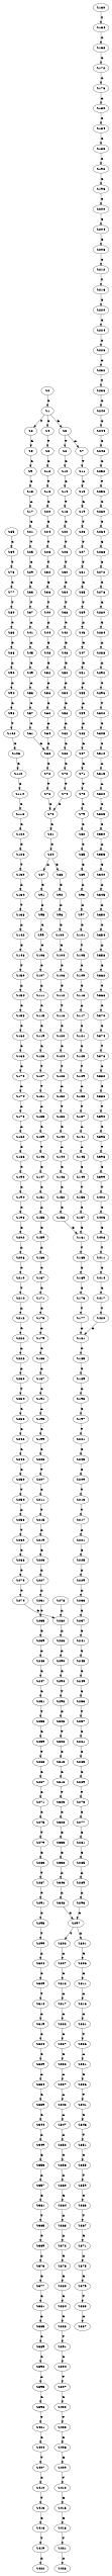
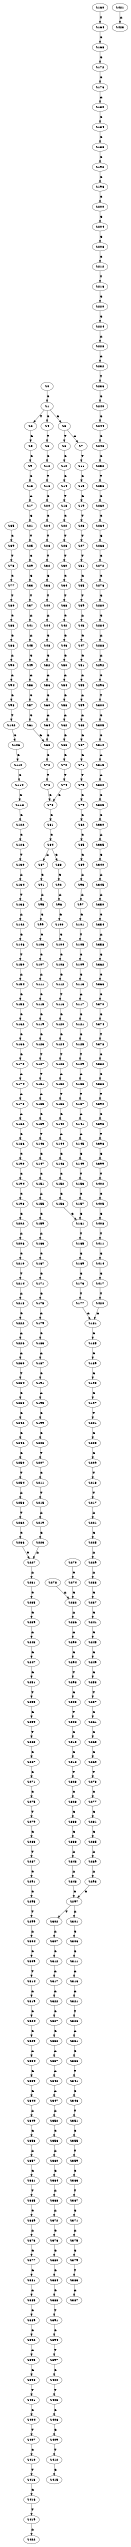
  strict digraph {
    S0
    S1
    S2
    S3
    S4
    S5
    S6
    S7
    S8
    S9
    S10
    S11
    S12
    S13
    S14
    S15
    S16
    S17
    S18
    S19
    S20
    S21
    S22
    S23
    S24
    S25
    S26
    S27
    S28
    S29
    S30
    S31
    S32
    S33
    S34
    S35
    S36
    S37
    S38
    S39
    S40
    S41
    S42
    S43
    S44
    S45
    S46
    S47
    S48
    S49
    S50
    S51
    S52
    S53
    S54
    S55
    S56
    S57
    S58
    S59
    S60
    S61
    S62
    S63
    S64
    S68
    S66
    S67
    S65
    S69
    S70
    S71
    S72
    S73
    S74
    S75
    S76
    S77
    S78
    S79
    S80
    S81
    S82
    S83
    S84
    S85
    S86
    S87
    S88
    S89
    S90
    S91
    S92
    S93
    S94
    S95
    S96
    S97
    S98
    S99
    S100
    S101
    S102
    S103
    S104
    S105
    S106
    S107
    S108
    S109
    S110
    S111
    S112
    S113
    S114
    S115
    S116
    S117
    S118
    S119
    S120
    S121
    S122
    S123
    S124
    S125
    S126
    S127
    S128
    S129
    S130
    S131
    S132
    S133
    S134
    S135
    S136
    S137
    S138
    S139
    S140
    S141
    S142
    S143
    S144
    S145
    S146
    S147
    S148
    S149
    S150
    S151
    S152
    S153
    S154
    S155
    S156
    S157
    S158
    S159
    S161
    S162
    S163
    S160
    S164
    S165
    S166
    S167
    S168
    S169
    S170
    S171
    S172
    S173
    S174
    S175
    S176
    S177
    S178
    S179
    S180
    S181
    S182
    S183
    S184
    S185
    S186
    S187
    S188
    S189
    S190
    S191
    S192
    S193
    S194
    S195
    S196
    S197
    S198
    S199
    S200
    S201
    S202
    S203
    S204
    S205
    S206
    S207
    S208
    S209
    S210
    S211
    S212
    S213
    S214
    S215
    S216
    S217
    S218
    S219
    S220
    S221
    S222
    S223
    S224
    S225
    S226
    S227
    S228
    S229
    S230
    S231
    S232
    S233
    S234
    S235
    S236
    S237
    S238
    S239
    S240
    S241
    S242
    S243
    S244
    S245
    S246
    S247
    S248
    S249
    S250
    S251
    S252
    S253
    S254
    S255
    S256
    S257
    S258
    S259
    S260
    S261
    S262
    S263
    S264
    S265
    S266
    S267
    S268
    S269
    S270
    S271
    S272
    S273
    S274
    S275
    S276
    S277
    S282
    S279
    S280
    S281
    S278
    S283
    S284
    S285
    S286
    S287
    S288
    S289
    S290
    S291
    S292
    S293
    S294
    S295
    S296
    S297
    S298
    S299
    S300
    S301
    S302
    S303
    S304
    S305
    S306
    S307
    S308
    S309
    S310
    S311
    S312
    S313
    S314
    S315
    S316
    S317
    S318
    S319
    S320
    S321
    S322
    S323
    S324
    S325
    S326
    S327
    S328
    S329
    S330
    S331
    S332
    S333
    S334
    S335
    S336
    S337
    S338
    S339
    S340
    S341
    S342
    S343
    S344
    S345
    S346
    S347
    S348
    S349
    S350
    S351
    S352
    S353
    S354
    S355
    S356
    S357
    S358
    S359
    S360
    S361
    S362
    S363
    S364
    S365
    S366
    S367
    S368
    S369
    S370
    S371
    S372
    S373
    S374
    S375
    S376
    S377
    S378
    S379
    S380
    S381
    S382
    S383
    S384
    S385
    S386
    S387
    S388
    S389
    S390
    S391
    S392
    S393
    S394
    S395
    S396
    S397
    S398
    S399
    S400
    S401
    S402
    S403
    S404
    S405
    S406
    S407
    S408
    S409
    S410
    S411
    S412
    S413
    S414
    S415
    S416
    S417
-   S418
    S419
    S420
    S421
    S422
    S423
    S0 -> S1 [label=C]
    S1 -> S2 [label=T]
    S1 -> S3 [label=G]
    S1 -> S4 [label=C]
    S2 -> S5 [label=G]
    S3 -> S6 [label=T]
    S3 -> S7 [label=A]
    S4 -> S8 [label=T]
    S5 -> S9 [label=C]
    S6 -> S10 [label=C]
    S7 -> S11 [label=T]
    S8 -> S12 [label=G]
    S9 -> S13 [label=C]
    S10 -> S14 [label=C]
    S11 -> S15 [label=C]
    S12 -> S16 [label=T]
    S13 -> S17 [label=A]
    S14 -> S18 [label=T]
    S15 -> S19 [label=G]
    S16 -> S20 [label=C]
    S17 -> S21 [label=G]
    S18 -> S22 [label=C]
    S19 -> S23 [label=T]
    S20 -> S24 [label=C]
    S21 -> S25 [label=T]
    S22 -> S26 [label=T]
    S23 -> S27 [label=T]
    S24 -> S28 [label=T]
    S25 -> S29 [label=C]
    S26 -> S30 [label=T]
    S27 -> S31 [label=T]
    S28 -> S32 [label=T]
    S29 -> S33 [label=G]
    S30 -> S34 [label=C]
    S31 -> S35 [label=G]
    S32 -> S36 [label=G]
    S33 -> S37 [label=T]
    S34 -> S38 [label=T]
    S35 -> S39 [label=T]
    S36 -> S40 [label=T]
    S37 -> S41 [label=A]
    S38 -> S42 [label=C]
    S39 -> S43 [label=A]
    S40 -> S44 [label=A]
    S41 -> S45 [label=A]
    S42 -> S46 [label=G]
    S43 -> S47 [label=G]
    S44 -> S48 [label=G]
    S45 -> S49 [label=G]
    S46 -> S50 [label=G]
    S47 -> S51 [label=G]
    S48 -> S52 [label=G]
    S49 -> S53 [label=A]
    S50 -> S54 [label=A]
    S51 -> S55 [label=A]
    S52 -> S56 [label=A]
    S53 -> S57 [label=C]
    S54 -> S58 [label=G]
    S55 -> S59 [label=A]
    S56 -> S60 [label=G]
    S57 -> S61 [label=G]
    S58 -> S62 [label=A]
    S59 -> S63 [label=A]
    S60 -> S64 [label=A]
    S61 -> S68 [label=G]
    S62 -> S66 [label=G]
    S63 -> S67 [label=G]
    S64 -> S68 [label=G]
    S68 -> S72 [label=G]
    S66 -> S70 [label=G]
    S67 -> S71 [label=G]
    S65 -> S69 [label=C]
    S69 -> S73 [label=T]
    S70 -> S74 [label=T]
    S71 -> S75 [label=T]
    S72 -> S76 [label=T]
    S73 -> S77 [label=C]
    S74 -> S78 [label=C]
    S75 -> S79 [label=C]
    S76 -> S78 [label=C]
    S77 -> S80 [label=T]
    S78 -> S81 [label=C]
    S79 -> S82 [label=C]
    S80 -> S83 [label=C]
    S81 -> S84 [label=C]
    S82 -> S85 [label=C]
    S83 -> S86 [label=G]
    S84 -> S87 [label=A]
    S84 -> S88 [label=G]
    S85 -> S89 [label=G]
    S86 -> S90 [label=A]
    S87 -> S91 [label=G]
    S88 -> S92 [label=G]
    S89 -> S93 [label=A]
    S90 -> S94 [label=A]
    S91 -> S95 [label=A]
    S92 -> S96 [label=A]
    S93 -> S97 [label=A]
    S94 -> S98 [label=G]
    S95 -> S99 [label=G]
    S96 -> S100 [label=G]
    S97 -> S101 [label=G]
    S98 -> S102 [label=T]
    S99 -> S103 [label=C]
    S100 -> S104 [label=G]
    S101 -> S105 [label=T]
    S102 -> S106 [label=C]
    S103 -> S107 [label=C]
    S104 -> S108 [label=C]
    S105 -> S109 [label=C]
    S106 -> S110 [label=G]
    S107 -> S111 [label=A]
    S108 -> S112 [label=G]
    S109 -> S113 [label=G]
    S110 -> S114 [label=C]
    S111 -> S115 [label=C]
    S112 -> S116 [label=T]
    S113 -> S117 [label=A]
    S114 -> S118 [label=G]
    S115 -> S119 [label=G]
    S116 -> S120 [label=G]
    S117 -> S121 [label=G]
    S118 -> S122 [label=G]
    S119 -> S123 [label=G]
    S120 -> S124 [label=G]
    S121 -> S125 [label=G]
    S122 -> S126 [label=C]
    S123 -> S127 [label=T]
    S124 -> S128 [label=T]
    S125 -> S129 [label=T]
    S126 -> S130 [label=T]
    S127 -> S131 [label=T]
    S128 -> S132 [label=A]
    S129 -> S133 [label=A]
    S130 -> S134 [label=A]
    S131 -> S135 [label=A]
    S132 -> S136 [label=T]
    S133 -> S137 [label=T]
    S134 -> S138 [label=T]
    S135 -> S139 [label=C]
    S136 -> S140 [label=G]
    S137 -> S141 [label=A]
    S138 -> S142 [label=A]
    S139 -> S143 [label=T]
    S140 -> S144 [label=A]
    S141 -> S145 [label=A]
    S142 -> S146 [label=G]
    S143 -> S147 [label=G]
    S144 -> S148 [label=G]
    S145 -> S149 [label=G]
    S146 -> S150 [label=T]
    S147 -> S151 [label=C]
    S148 -> S152 [label=C]
    S149 -> S153 [label=T]
    S150 -> S154 [label=A]
    S151 -> S155 [label=A]
    S152 -> S156 [label=G]
    S153 -> S157 [label=C]
    S154 -> S158 [label=G]
    S155 -> S159 [label=G]
    S156 -> S161 [label=G]
    S157 -> S161 [label=G]
    S158 -> S162 [label=C]
    S159 -> S163 [label=A]
    S161 -> S165 [label=T]
    S162 -> S166 [label=C]
    S163 -> S167 [label=C]
    S160 -> S164 [label=T]
    S164 -> S168 [label=C]
    S165 -> S169 [label=G]
    S166 -> S170 [label=G]
    S167 -> S171 [label=G]
    S168 -> S172 [label=G]
    S169 -> S173 [label=G]
    S170 -> S174 [label=A]
    S171 -> S175 [label=G]
    S172 -> S176 [label=C]
    S173 -> S177 [label=T]
    S174 -> S178 [label=A]
    S175 -> S179 [label=A]
    S176 -> S180 [label=A]
    S177 -> S181 [label=A]
    S178 -> S182 [label=A]
    S179 -> S183 [label=C]
    S180 -> S184 [label=C]
    S181 -> S185 [label=C]
    S182 -> S186 [label=C]
    S183 -> S187 [label=A]
    S184 -> S188 [label=G]
    S185 -> S189 [label=C]
    S186 -> S190 [label=C]
    S187 -> S191 [label=C]
    S188 -> S192 [label=C]
    S189 -> S193 [label=G]
    S190 -> S194 [label=C]
    S191 -> S195 [label=A]
    S192 -> S196 [label=G]
    S193 -> S197 [label=G]
    S194 -> S198 [label=C]
    S195 -> S199 [label=C]
    S196 -> S200 [label=C]
    S197 -> S201 [label=T]
    S198 -> S202 [label=G]
    S199 -> S203 [label=C]
    S200 -> S204 [label=G]
    S201 -> S205 [label=G]
    S202 -> S206 [label=A]
    S203 -> S207 [label=T]
    S204 -> S208 [label=G]
    S205 -> S209 [label=G]
    S206 -> S210 [label=C]
    S207 -> S211 [label=C]
    S208 -> S212 [label=C]
    S209 -> S213 [label=T]
    S210 -> S214 [label=T]
    S211 -> S215 [label=T]
    S212 -> S216 [label=T]
    S213 -> S217 [label=T]
    S214 -> S218 [label=A]
    S215 -> S219 [label=A]
    S216 -> S220 [label=G]
    S217 -> S221 [label=A]
    S218 -> S222 [label=G]
    S219 -> S223 [label=G]
    S220 -> S224 [label=G]
    S221 -> S225 [label=G]
    S222 -> S226 [label=A]
    S223 -> S227 [label=A]
    S224 -> S228 [label=A]
    S225 -> S229 [label=A]
    S226 -> S230 [label=A]
    S227 -> S231 [label=A]
    S228 -> S232 [label=A]
    S229 -> S233 [label=A]
    S230 -> S234 [label=T]
    S231 -> S235 [label=C]
    S232 -> S236 [label=T]
    S233 -> S237 [label=G]
    S234 -> S238 [label=C]
    S235 -> S239 [label=G]
    S236 -> S240 [label=G]
    S237 -> S241 [label=G]
    S238 -> S242 [label=G]
    S239 -> S243 [label=A]
    S240 -> S244 [label=G]
    S241 -> S245 [label=G]
    S242 -> S246 [label=G]
    S243 -> S247 [label=G]
    S244 -> S248 [label=G]
    S245 -> S249 [label=G]
    S246 -> S250 [label=G]
    S247 -> S251 [label=G]
    S248 -> S252 [label=G]
    S249 -> S253 [label=G]
    S250 -> S254 [label=T]
    S251 -> S255 [label=T]
    S252 -> S256 [label=T]
    S253 -> S257 [label=T]
    S254 -> S258 [label=A]
    S255 -> S259 [label=G]
    S256 -> S260 [label=C]
    S257 -> S261 [label=C]
    S258 -> S262 [label=T]
    S259 -> S263 [label=T]
    S260 -> S264 [label=C]
    S261 -> S265 [label=C]
    S262 -> S266 [label=C]
    S263 -> S267 [label=C]
    S264 -> S268 [label=G]
    S265 -> S269 [label=G]
-   S266 -> S270 [label=C]
+   S266 -> S227 [label=C]
    S267 -> S271 [label=C]
    S268 -> S272 [label=C]
    S269 -> S273 [label=T]
    S270 -> S274 [label=C]
    S271 -> S275 [label=C]
    S272 -> S276 [label=C]
    S273 -> S277 [label=C]
    S274 -> S282 [label=G]
    S275 -> S279 [label=T]
    S276 -> S280 [label=G]
    S277 -> S281 [label=G]
    S282 -> S286 [label=A]
    S279 -> S283 [label=G]
    S280 -> S284 [label=G]
    S281 -> S285 [label=G]
    S278 -> S282 [label=A]
    S283 -> S287 [label=T]
    S284 -> S288 [label=A]
    S285 -> S289 [label=A]
    S286 -> S290 [label=A]
    S287 -> S291 [label=C]
    S288 -> S292 [label=A]
    S289 -> S293 [label=A]
    S290 -> S294 [label=G]
    S291 -> S295 [label=C]
    S292 -> S296 [label=C]
    S293 -> S297 [label=C]
    S294 -> S298 [label=T]
    S295 -> S299 [label=T]
    S296 -> S300 [label=T]
    S297 -> S301 [label=A]
    S297 -> S302 [label=T]
    S298 -> S303 [label=G]
    S299 -> S304 [label=A]
    S300 -> S305 [label=G]
    S301 -> S306 [label=G]
    S302 -> S307 [label=A]
    S303 -> S308 [label=T]
    S304 -> S309 [label=C]
    S305 -> S310 [label=C]
    S306 -> S311 [label=G]
    S307 -> S312 [label=C]
    S308 -> S313 [label=C]
    S309 -> S314 [label=T]
    S310 -> S315 [label=A]
    S311 -> S316 [label=A]
    S312 -> S317 [label=A]
    S313 -> S318 [label=G]
    S314 -> S319 [label=A]
    S315 -> S320 [label=A]
    S316 -> S321 [label=A]
    S317 -> S322 [label=A]
    S318 -> S323 [label=T]
    S319 -> S324 [label=C]
    S320 -> S325 [label=C]
    S321 -> S326 [label=T]
    S322 -> S327 [label=C]
    S323 -> S328 [label=C]
    S324 -> S329 [label=C]
    S325 -> S330 [label=C]
    S326 -> S331 [label=A]
    S327 -> S332 [label=G]
    S328 -> S333 [label=G]
    S329 -> S334 [label=A]
    S330 -> S335 [label=A]
    S331 -> S336 [label=G]
    S332 -> S337 [label=A]
    S333 -> S338 [label=G]
    S334 -> S339 [label=G]
    S335 -> S340 [label=G]
    S336 -> S341 [label=T]
    S337 -> S342 [label=A]
    S338 -> S343 [label=A]
    S339 -> S344 [label=G]
    S340 -> S345 [label=A]
    S341 -> S346 [label=C]
    S342 -> S347 [label=A]
    S343 -> S348 [label=A]
    S344 -> S349 [label=A]
    S345 -> S350 [label=A]
    S346 -> S351 [label=T]
    S347 -> S352 [label=A]
    S348 -> S297 [label=C]
    S349 -> S353 [label=G]
    S350 -> S354 [label=C]
    S351 -> S355 [label=C]
    S352 -> S356 [label=C]
    S353 -> S357 [label=A]
    S354 -> S358 [label=A]
    S355 -> S359 [label=T]
    S356 -> S360 [label=A]
    S357 -> S361 [label=G]
    S358 -> S362 [label=G]
    S359 -> S363 [label=C]
    S360 -> S364 [label=G]
    S361 -> S365 [label=T]
    S362 -> S366 [label=C]
    S363 -> S367 [label=T]
    S364 -> S368 [label=A]
    S365 -> S369 [label=C]
    S366 -> S370 [label=C]
    S367 -> S371 [label=G]
    S368 -> S372 [label=A]
    S369 -> S373 [label=A]
    S370 -> S374 [label=G]
    S371 -> S375 [label=A]
    S372 -> S376 [label=G]
    S373 -> S377 [label=G]
    S374 -> S378 [label=T]
    S375 -> S379 [label=G]
    S376 -> S380 [label=G]
    S377 -> S381 [label=G]
    S378 -> S382 [label=C]
    S379 -> S383 [label=T]
    S380 -> S384 [label=G]
    S381 -> S385 [label=A]
    S382 -> S386 [label=C]
    S383 -> S387 [label=A]
    S384 -> S388 [label=G]
    S385 -> S389 [label=C]
    S386 -> S390 [label=T]
    S388 -> S391 [label=T]
    S389 -> S392 [label=C]
    S390 -> S393 [label=C]
    S391 -> S394 [label=C]
    S392 -> S395 [label=A]
    S393 -> S396 [label=T]
    S394 -> S397 [label=T]
    S395 -> S398 [label=G]
    S396 -> S399 [label=G]
    S397 -> S400 [label=C]
    S398 -> S401 [label=T]
    S399 -> S402 [label=T]
    S400 -> S403 [label=T]
    S401 -> S404 [label=C]
    S402 -> S405 [label=C]
    S403 -> S406 [label=C]
    S404 -> S407 [label=T]
    S405 -> S408 [label=G]
    S406 -> S409 [label=G]
    S407 -> S410 [label=C]
    S408 -> S411 [label=T]
    S409 -> S412 [label=T]
    S410 -> S413 [label=T]
    S411 -> S414 [label=G]
    S412 -> S415 [label=G]
    S413 -> S416 [label=G]
    S414 -> S417 [label=G]
-   S415 -> S418 [label=G]
    S416 -> S419 [label=T]
    S417 -> S420 [label=T]
-   S418 -> S421 [label=T]
    S419 -> S422 [label=A]
    S420 -> S181 [label=A]
    S421 -> S423 [label=A]
  }
